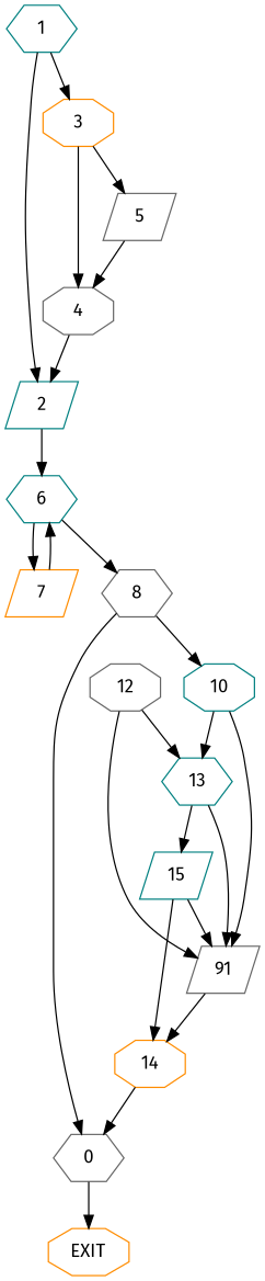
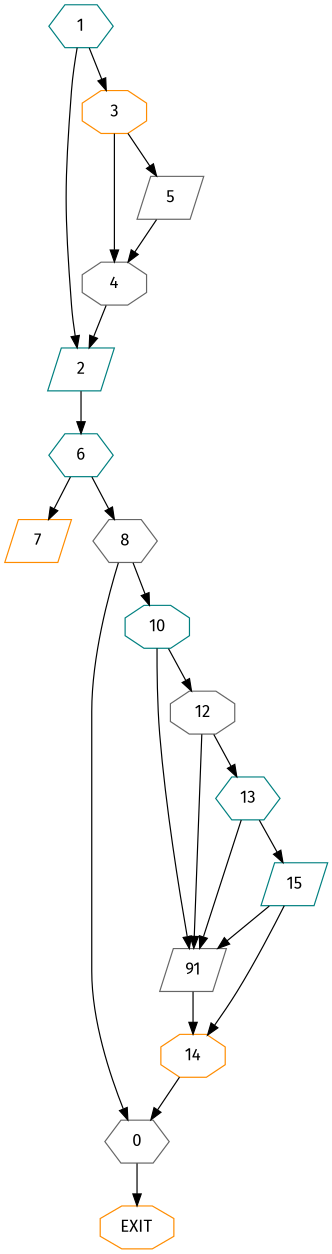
  digraph {
    fontname="Fira Sans"
    node [color=teal fontname="Fira Sans" shape=octagon]
    edge [fontname="Fira Sans"]
    1 [shape=hexagon]
    2 [shape=parallelogram]
    3 [color=darkorange]
    n4 [color=darkorange label=EXIT]
    6 [shape=hexagon]
    4 [color=gray40]
    5 [color=gray40 shape=parallelogram]
    7 [color=darkorange shape=parallelogram]
    8 [color=gray40 shape=hexagon]
    n10 [color=gray40 label=0 shape=hexagon]
    10
    n12 [color=gray40 label=91 shape=parallelogram]
    12 [color=gray40]
    14 [color=darkorange]
    13 [shape=hexagon]
    15 [shape=parallelogram]
    1 -> 2
    1 -> 3
    2 -> 6
    3 -> 4
    3 -> 5
    6 -> 7
    6 -> 8
    4 -> 2
    5 -> 4
-   7 -> 6
    8 -> n10
    8 -> 10
    n10 -> n4
    10 -> n12
-   10 -> 13
+   10 -> 12
    n12 -> 14
    12 -> n12
    12 -> 13
    14 -> n10
    13 -> n12
    13 -> 15
    15 -> n12
    15 -> 14
  }
